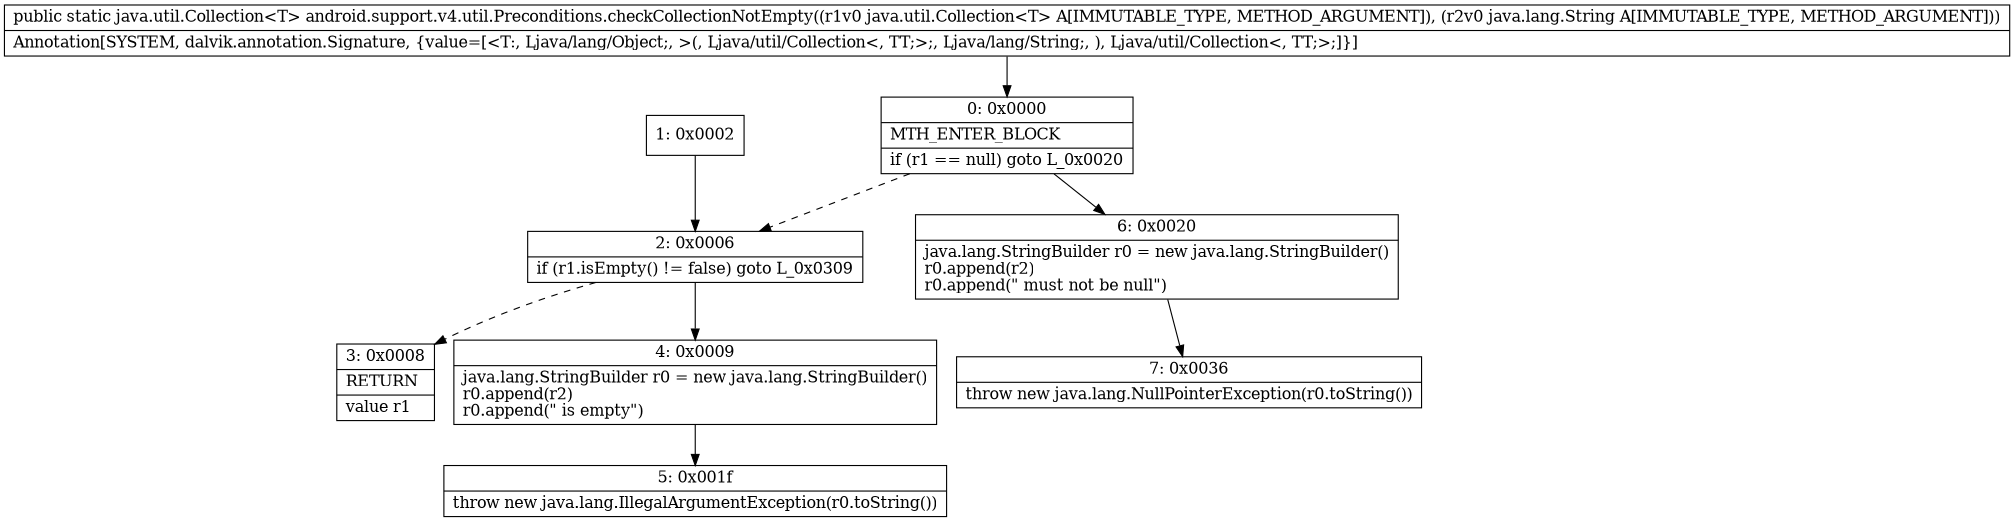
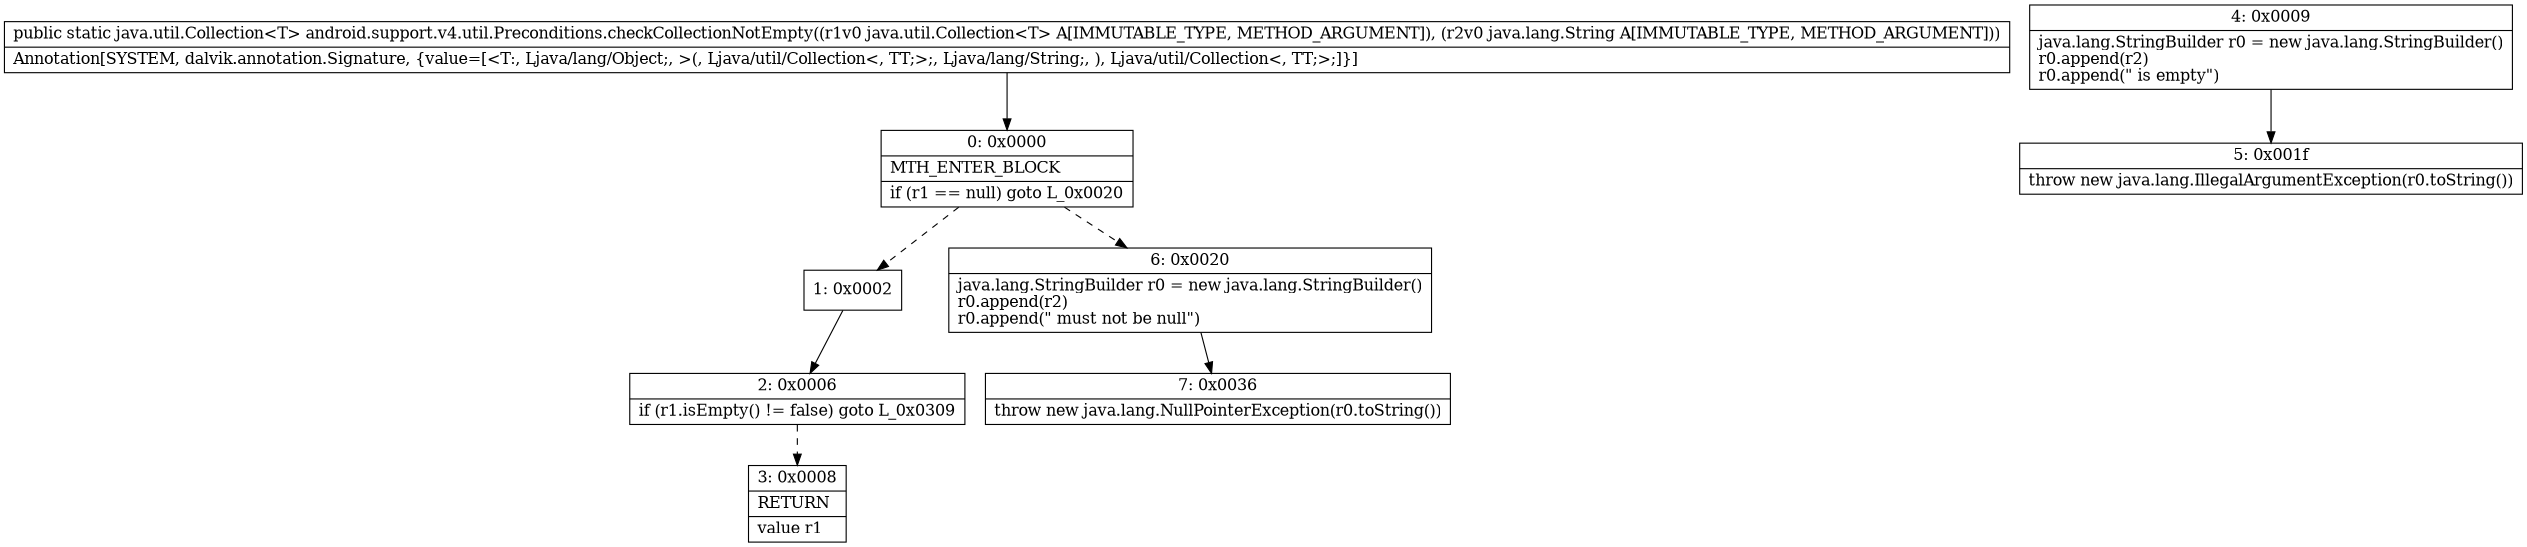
  digraph {
    node [shape=record]
    n1 [label="{0\:\ 0x0000|MTH_ENTER_BLOCK\l|if (r1 == null) goto L_0x0020\l}"]
    n2 [label="{1\:\ 0x0002}"]
    n3 [label="{6\:\ 0x0020|java.lang.StringBuilder r0 = new java.lang.StringBuilder()\lr0.append(r2)\lr0.append(\" must not be null\")\l}"]
    n4 [label="{2\:\ 0x0006|if (r1.isEmpty() != false) goto L_0x0309\l}"]
    n5 [label="{7\:\ 0x0036|throw new java.lang.NullPointerException(r0.toString())\l}"]
    n6 [label="{3\:\ 0x0008|RETURN\l|value r1\l}"]
    n7 [label="{4\:\ 0x0009|java.lang.StringBuilder r0 = new java.lang.StringBuilder()\lr0.append(r2)\lr0.append(\" is empty\")\l}"]
    n8 [label="{5\:\ 0x001f|throw new java.lang.IllegalArgumentException(r0.toString())\l}"]
    n9 [label="{public static java.util.Collection\<T\> android.support.v4.util.Preconditions.checkCollectionNotEmpty((r1v0 java.util.Collection\<T\> A[IMMUTABLE_TYPE, METHOD_ARGUMENT]), (r2v0 java.lang.String A[IMMUTABLE_TYPE, METHOD_ARGUMENT]))  | Annotation[SYSTEM, dalvik.annotation.Signature, \{value=[\<T:, Ljava\/lang\/Object;, \>(, Ljava\/util\/Collection\<, TT;\>;, Ljava\/lang\/String;, ), Ljava\/util\/Collection\<, TT;\>;]\}]\l}"]
-   n1 -> n4 [style=dashed]
-   n1 -> n3
+   n1 -> n2 [style=dashed]
+   n1 -> n3 [style=dashed]
    n2 -> n4
    n3 -> n5
    n4 -> n6 [style=dashed]
-   n4 -> n7
    n7 -> n8
    n9 -> n1
  }
